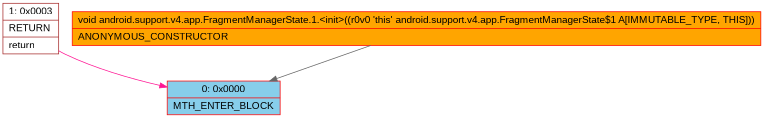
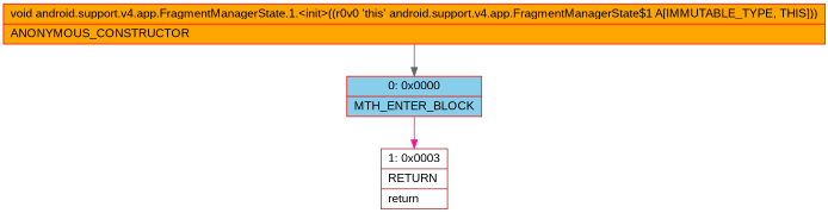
  digraph {
    fontname="Liberation Sans"
    node [shape=record style=filled color=red fontname="Liberation Sans"]
    edge [fontname="Liberation Sans"]
    n1 [label="{0\:\ 0x0000|MTH_ENTER_BLOCK\l}" fillcolor=skyblue]
    n2 [label="{1\:\ 0x0003|RETURN\l|return\l}" fillcolor=white color=brown]
    n3 [label="{void android.support.v4.app.FragmentManagerState.1.\<init\>((r0v0 'this' android.support.v4.app.FragmentManagerState$1 A[IMMUTABLE_TYPE, THIS]))  | ANONYMOUS_CONSTRUCTOR\l}" fillcolor=orange]
-   n2 -> n1 [color=deeppink]
+   n1 -> n2 [color=deeppink]
    n3 -> n1 [color=gray40]
  }
